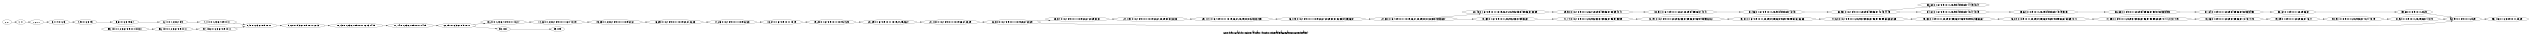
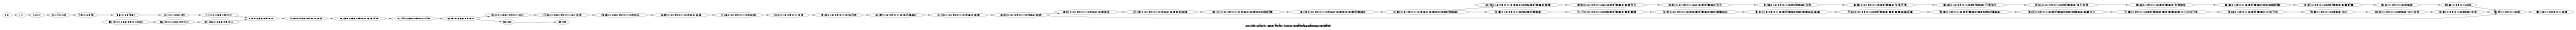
  digraph {
    label="Control-flow-graph for register allocator (function _timetable_aggregate_compute_detailed)"
    rankdir=LR
    n1 [label="0, 0: "]
    n2 [label="1, 1: "]
    n3 [label="2, 2: 0 1 "]
    n4 [label="3, 114: 0 1 2 3 "]
    n5 [label="4, 5: 0 1 2 3 4 5 "]
    n6 [label="5, 6: 0 1 2 3 4 5 6 7 "]
    n7 [label="6, 11: 0 1 2 3 6 7 8 9 "]
    n8 [label="7, 111: 0 1 2 3 6 7 8 9 10 11 "]
    n9 [label="8, 9: 0 1 2 3 6 7 8 9 10 11 "]
    n10 [label="9, 12: 0 1 9 3 6 7 8 9 10 11 12 13"]
    n11 [label="10, 13: 0 1 2 3 6 7 8 9 10 11 12 13 14 15 "]
    n12 [label="11, 14: 0 1 2 3 6 7 8 9 10 11 14 15 "]
    n13 [label="12, 15: 0 1 2 3 6 7 8 9 10 11 "]
    n14 [label="13, 21: 0 1 2 3 6 7 8 9 10 11 16 17 "]
    n15 [label="58, 108: "]
    n16 [label="14, 22: 0 1 2 3 6 7 8 9 10 11 16 17 18 19 "]
    n17 [label="59, 109: "]
    n18 [label="15, 23: 0 1 2 3 6 7 8 9 10 11 18 19 20 21 "]
    n19 [label="16, 25: 0 1 6 7 8 9 10 11 18 19 20 21 22 23 "]
    n20 [label="17, 26: 0 1 6 7 8 9 10 11 18 19 22 23 "]
    n21 [label="18, 27: 0 1 6 7 8 9 10 11 18 19 "]
    n22 [label="19, 28: 0 1 6 7 8 9 10 11 18 19 24 25 "]
    n23 [label="20, 29: 0 1 6 7 8 9 10 11 18 19 24 25 26 27 "]
    n24 [label="21, 118: 0 1 6 7 8 9 10 11 18 19 26 27 28 29 "]
    n25 [label="22, 30: 0 1 6 7 8 9 10 11 18 19 26 27 28 29 "]
    n26 [label="23, 37: 0 1 6 7 8 9 10 11 18 19 26 27 28 29 30 31 "]
    n27 [label="52, 94: 0 1 8 9 10 11 28 29 "]
    n28 [label="24, 115: 0 1 6 7 8 9 10 11 18 19 26 27 28 29 30 31 32 33 "]
    n29 [label="53, 116: 0 1 2 3 8 9 10 11 28 29 "]
    n30 [label="25, 117: 0 1 6 7 8 9 10 11 18 19 26 27 28 29 30 31 32 33 34 35 "]
    n31 [label="26, 119: 0 1 6 7 8 9 10 11 18 19 26 27 28 29 30 31 32 33 34 35 36 37 "]
    n32 [label="27, 38: 0 1 6 7 8 9 10 11 18 19 26 27 28 29 30 31 32 33 34 35 36 37 "]
    n33 [label="28, 48: 0 1 6 7 8 9 10 11 18 19 26 27 28 29 32 33 34 35 36 37 38 39 "]
    n34 [label="40, 69: 0 1 6 7 8 9 10 11 28 29 32 33 34 35 36 37 "]
    n35 [label="29, 50: 0 1 6 7 8 9 10 11 26 27 28 29 34 35 36 37 38 39 40 41 "]
    n36 [label="41, 74: 0 1 6 7 8 9 10 11 28 29 32 33 34 35 36 37 56 57 58 59 "]
    n37 [label="30, 51: 0 1 6 7 8 9 10 11 26 27 28 29 34 35 36 37 40 41 "]
    n38 [label="31, 56: 0 1 6 7 8 9 10 11 28 29 34 35 36 37 42 43 "]
    n39 [label="32, 58: 0 1 6 7 8 9 10 11 28 29 34 35 36 37 42 43 44 45 "]
    n40 [label="33, 60: 0 1 6 7 8 9 10 11 28 29 34 35 36 37 44 45 46 47 "]
    n41 [label="34, 61: 0 1 6 7 8 9 10 11 28 29 34 35 36 37 46 47 48 49 "]
    n42 [label="35, 62: 0 1 8 9 10 11 28 29 34 35 36 37 48 49 50 51 "]
    n43 [label="36, 63: 0 1 8 9 10 11 28 29 34 35 36 37 50 51 52 53 54 55 "]
    n44 [label="37, 64: 0 1 8 9 10 11 28 29 34 35 36 37 52 53 54 55 "]
    n45 [label="38, 67: 0 1 8 9 10 11 28 29 36 37 "]
    n46 [label="39, 68: 0 1 8 9 10 11 28 29 "]
    n47 [label="42, 79: 0 1 6 7 8 9 10 11 28 29 32 33 34 35 36 37 56 57 58 59 60 61 "]
    n48 [label="43, 81: 0 1 6 7 8 9 10 11 28 29 34 35 36 37 56 57 58 59 60 61 62 63 "]
    n49 [label="44, 82: 0 1 6 7 8 9 10 11 28 29 34 35 36 37 56 57 58 59 62 63 64 65 "]
    n50 [label="45, 83: 0 1 8 9 10 11 28 29 34 35 36 37 56 57 58 59 64 65 66 67 "]
    n51 [label="46, 84: 0 1 8 9 10 11 28 29 34 35 36 37 56 57 58 59 66 67 68 69 70 71 "]
    n52 [label="47, 85: 0 1 8 9 10 11 28 29 34 35 36 37 56 57 58 59 68 69 70 71 72 73 74 75 "]
    n53 [label="48, 86: 0 1 8 9 10 11 28 29 34 35 36 37 72 73 74 75 "]
    n54 [label="49, 89: 0 1 8 9 10 11 28 29 36 37 76 77 "]
    n55 [label="50, 91: 0 1 8 9 10 11 28 29 36 37 76 77 78 79 "]
    n56 [label="51, 92: 0 1 8 9 10 11 28 29 36 37 78 79 "]
    n57 [label="55, 101: 0 1 2 3 6 7 8 9 10 11 80 81 "]
    n58 [label="56, 104: 0 1 2 3 6 7 8 9 10 11 "]
    n59 [label="57, 106: 0 1 2 3 6 7 8 9 10 11 "]
    n1 -> n2
    n2 -> n3
    n3 -> n4
    n4 -> n5
    n5 -> n6
    n6 -> n7
    n7 -> n8
    n8 -> n9
    n9 -> n10
    n10 -> n11
    n11 -> n12
    n12 -> n13
    n13 -> n14
    n13 -> n15
    n14 -> n16
    n15 -> n17
    n16 -> n18
    n18 -> n19
    n19 -> n20
    n20 -> n21
    n21 -> n22
    n22 -> n23
    n23 -> n24
    n24 -> n25
    n25 -> n26
    n25 -> n27
    n26 -> n28
    n27 -> n29
    n28 -> n30
    n30 -> n31
    n31 -> n32
    n32 -> n33
    n32 -> n34
    n33 -> n35
    n34 -> n36
    n35 -> n37
    n36 -> n47
    n37 -> n38
    n38 -> n39
    n39 -> n40
-   n39 -> n41
+   n40 -> n41
    n41 -> n42
    n42 -> n43
    n43 -> n44
    n44 -> n45
    n45 -> n46
    n46 -> n27
    n47 -> n48
    n48 -> n49
    n49 -> n50
    n50 -> n51
    n51 -> n52
    n52 -> n53
    n53 -> n54
    n54 -> n55
    n55 -> n56
    n56 -> n27
    n57 -> n58
    n58 -> n59
    n59 -> n9
  }
